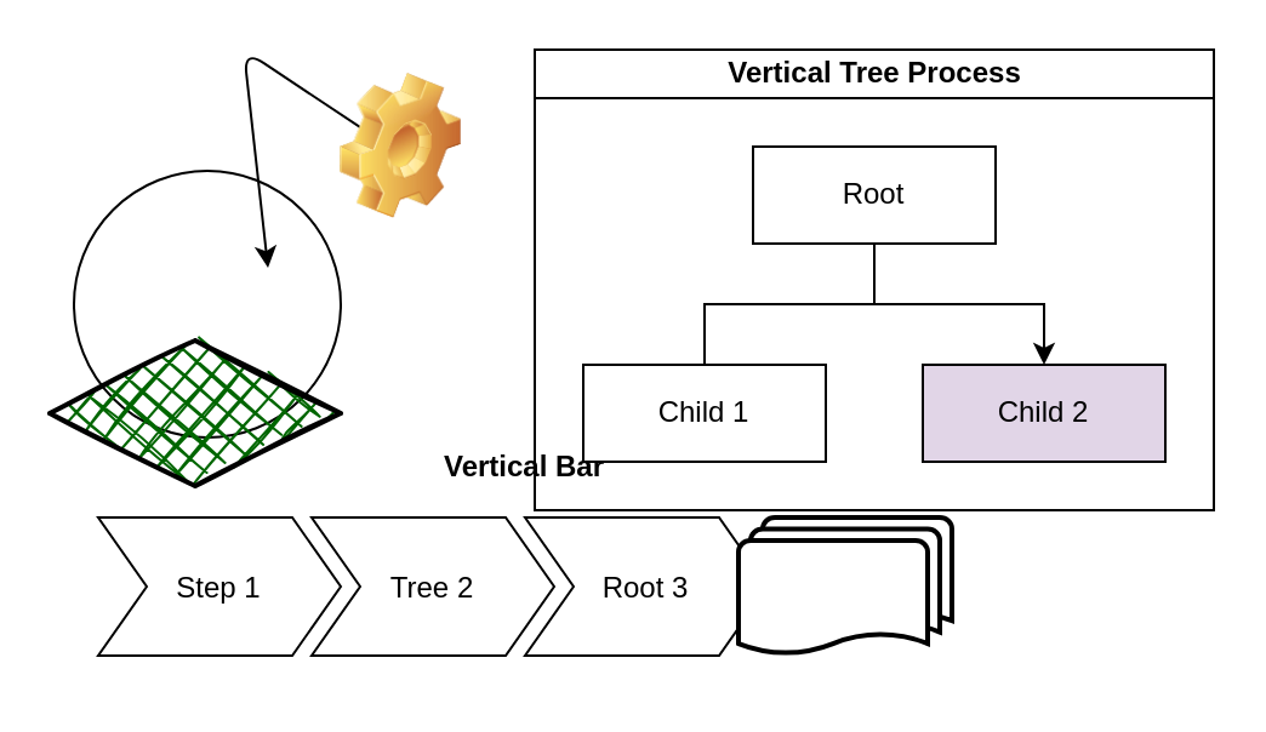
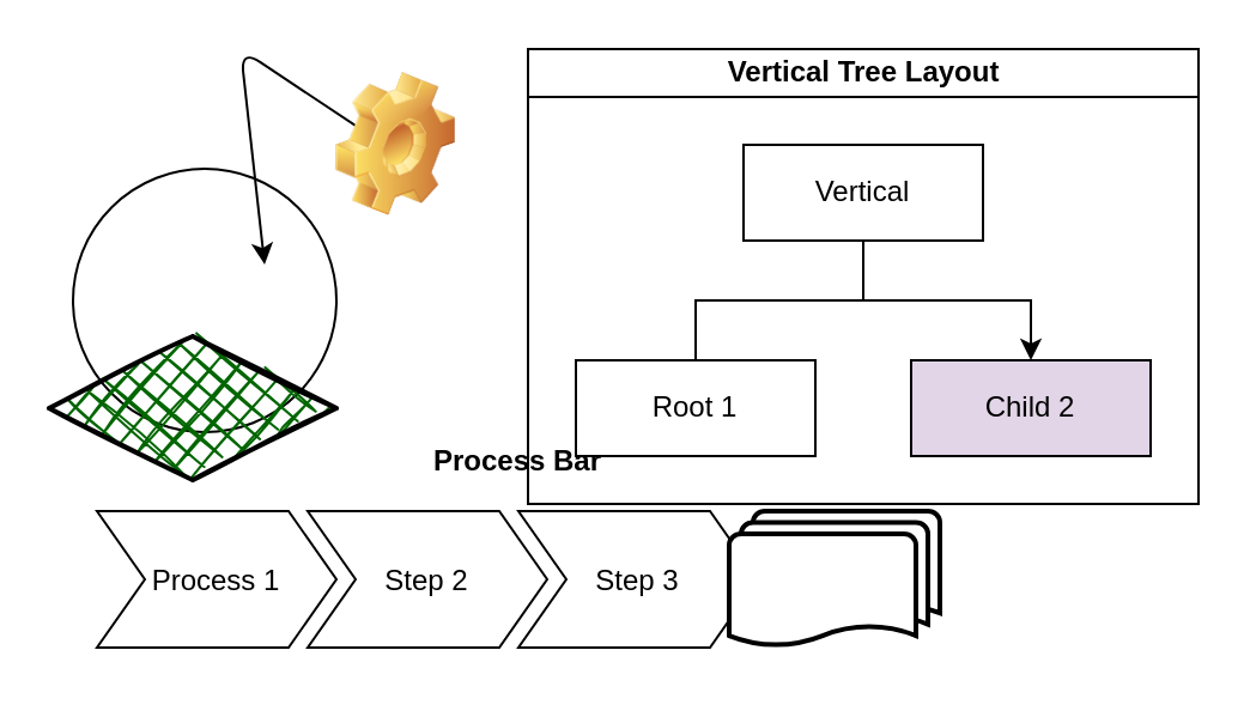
  <mxCell id="0" />
  <mxCell id="1" parent="0" />
  <mxCell id="2" value="" style="ellipse;whiteSpace=wrap;html=1;aspect=fixed;" vertex="1" parent="1"><mxGeometry x="30" y="70" width="110" height="110" as="geometry" /></mxCell>
  <mxCell id="3" value="" style="endArrow=classic;startArrow=classic;html=1;" edge="1" parent="1"><mxGeometry width="50" height="50" relative="1" as="geometry"><mxPoint x="110" y="110" as="sourcePoint" /><mxPoint x="160" y="60" as="targetPoint" /><Array as="points"><mxPoint x="100" y="20" /></Array></mxGeometry></mxCell>
  <mxCell id="4" value="" style="rhombus;whiteSpace=wrap;html=1;strokeWidth=2;fillWeight=-1;hachureGap=8;fillStyle=cross-hatch;fillColor=#006600;sketch=1;" vertex="1" parent="1"><mxGeometry x="20" y="140" width="120" height="60" as="geometry" /></mxCell>
  <mxCell id="5" value="" style="shape=image;html=1;verticalLabelPosition=bottom;verticalAlign=top;imageAspect=0;image=img/clipart/Gear_128x128.png" vertex="1" parent="1"><mxGeometry x="140" y="30" width="50" height="60" as="geometry" /></mxCell>
- <mxCell id="6" value="Vertical Tree Process" style="swimlane;html=1;startSize=20;horizontal=1;childLayout=treeLayout;horizontalTree=0;resizable=0;containerType=tree;" vertex="1" parent="1"><mxGeometry x="220" y="20" width="280" height="190" as="geometry" /></mxCell>
- <mxCell id="7" value="Root" style="whiteSpace=wrap;html=1;" vertex="1" parent="6"><mxGeometry x="90" y="40" width="100" height="40" as="geometry" /></mxCell>
- <mxCell id="8" value="Child 1" style="whiteSpace=wrap;html=1;" vertex="1" parent="6"><mxGeometry x="20" y="130" width="100" height="40" as="geometry" /></mxCell>
+ <mxCell id="6" value="Vertical Tree Layout" style="swimlane;html=1;startSize=20;horizontal=1;childLayout=treeLayout;horizontalTree=0;resizable=0;containerType=tree;" vertex="1" parent="1"><mxGeometry x="220" y="20" width="280" height="190" as="geometry" /></mxCell>
+ <mxCell id="7" value="Vertical" style="whiteSpace=wrap;html=1;" vertex="1" parent="6"><mxGeometry x="90" y="40" width="100" height="40" as="geometry" /></mxCell>
+ <mxCell id="8" value="Root 1" style="whiteSpace=wrap;html=1;" vertex="1" parent="6"><mxGeometry x="20" y="130" width="100" height="40" as="geometry" /></mxCell>
  <mxCell id="9" value="" style="edgeStyle=elbowEdgeStyle;elbow=vertical;html=1;rounded=0;endArrow=none;" edge="1" parent="6" source="7" target="8"><mxGeometry relative="1" as="geometry" /></mxCell>
  <mxCell id="10" value="Child 2" style="whiteSpace=wrap;html=1;fillColor=#e1d5e7;" vertex="1" parent="6"><mxGeometry x="160" y="130" width="100" height="40" as="geometry" /></mxCell>
  <mxCell id="11" value="" style="edgeStyle=elbowEdgeStyle;elbow=vertical;html=1;rounded=0;" edge="1" parent="6" source="7" target="10"><mxGeometry relative="1" as="geometry" /></mxCell>
- <mxCell id="12" value="Vertical Bar" style="swimlane;childLayout=stackLayout;horizontal=1;fillColor=none;horizontalStack=1;resizeParent=1;resizeParentMax=0;resizeLast=0;collapsible=0;strokeColor=none;stackBorder=10;stackSpacing=-12;resizable=1;align=center;points=[];fontColor=#000000;" vertex="1" parent="1"><mxGeometry x="30" y="180" width="372" height="100" as="geometry" /></mxCell>
- <mxCell id="13" value="Step 1" style="shape=step;perimeter=stepPerimeter;fixedSize=1;points=[];" vertex="1" parent="12"><mxGeometry x="10" y="33" width="100" height="57" as="geometry" /></mxCell>
- <mxCell id="14" value="Tree 2" style="shape=step;perimeter=stepPerimeter;fixedSize=1;points=[];" vertex="1" parent="12"><mxGeometry x="98" y="33" width="100" height="57" as="geometry" /></mxCell>
- <mxCell id="15" value="Root 3" style="shape=step;perimeter=stepPerimeter;fixedSize=1;points=[];" vertex="1" parent="12"><mxGeometry x="186" y="33" width="100" height="57" as="geometry" /></mxCell>
+ <mxCell id="12" value="Process Bar" style="swimlane;childLayout=stackLayout;horizontal=1;fillColor=none;horizontalStack=1;resizeParent=1;resizeParentMax=0;resizeLast=0;collapsible=0;strokeColor=none;stackBorder=10;stackSpacing=-12;resizable=1;align=center;points=[];fontColor=#000000;" vertex="1" parent="1"><mxGeometry x="30" y="180" width="372" height="100" as="geometry" /></mxCell>
+ <mxCell id="13" value="Process 1" style="shape=step;perimeter=stepPerimeter;fixedSize=1;points=[];" vertex="1" parent="12"><mxGeometry x="10" y="33" width="100" height="57" as="geometry" /></mxCell>
+ <mxCell id="14" value="Step 2" style="shape=step;perimeter=stepPerimeter;fixedSize=1;points=[];" vertex="1" parent="12"><mxGeometry x="98" y="33" width="100" height="57" as="geometry" /></mxCell>
+ <mxCell id="15" value="Step 3" style="shape=step;perimeter=stepPerimeter;fixedSize=1;points=[];" vertex="1" parent="12"><mxGeometry x="186" y="33" width="100" height="57" as="geometry" /></mxCell>
  <mxCell id="16" value="" style="strokeWidth=2;html=1;shape=mxgraph.flowchart.multi-document;whiteSpace=wrap;" vertex="1" parent="12"><mxGeometry x="274" y="33" width="88" height="57" as="geometry" /></mxCell>
